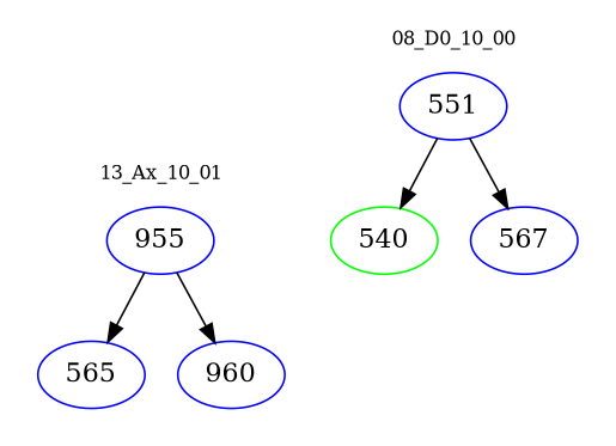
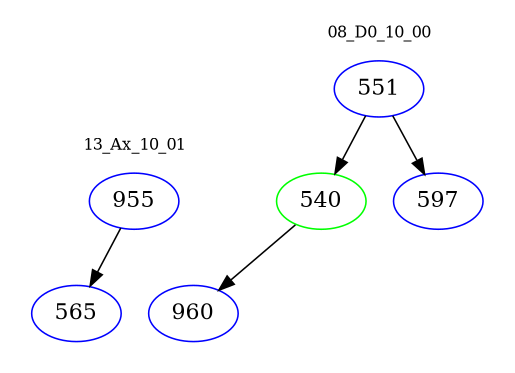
  digraph {
    node [color=blue]
    edge [color=black]
    n1 [label=955]
    n2 [label=565]
    n3 [label=960]
    n4 [label=551]
    n5 [color=green label=540]
-   n6 [label=567]
+   n6 [label=597]
    subgraph cluster_1 {
      color=white
      fontsize=10
      label="13_Ax_10_01"
      n1
      n2
      n3
    }
    subgraph cluster_2 {
      color=white
      fontsize=10
      label="08_D0_10_00"
      n4
      n5
      n6
    }
    n1 -> n2
-   n1 -> n3
+   n5 -> n3
    n4 -> n5
    n4 -> n6
  }
